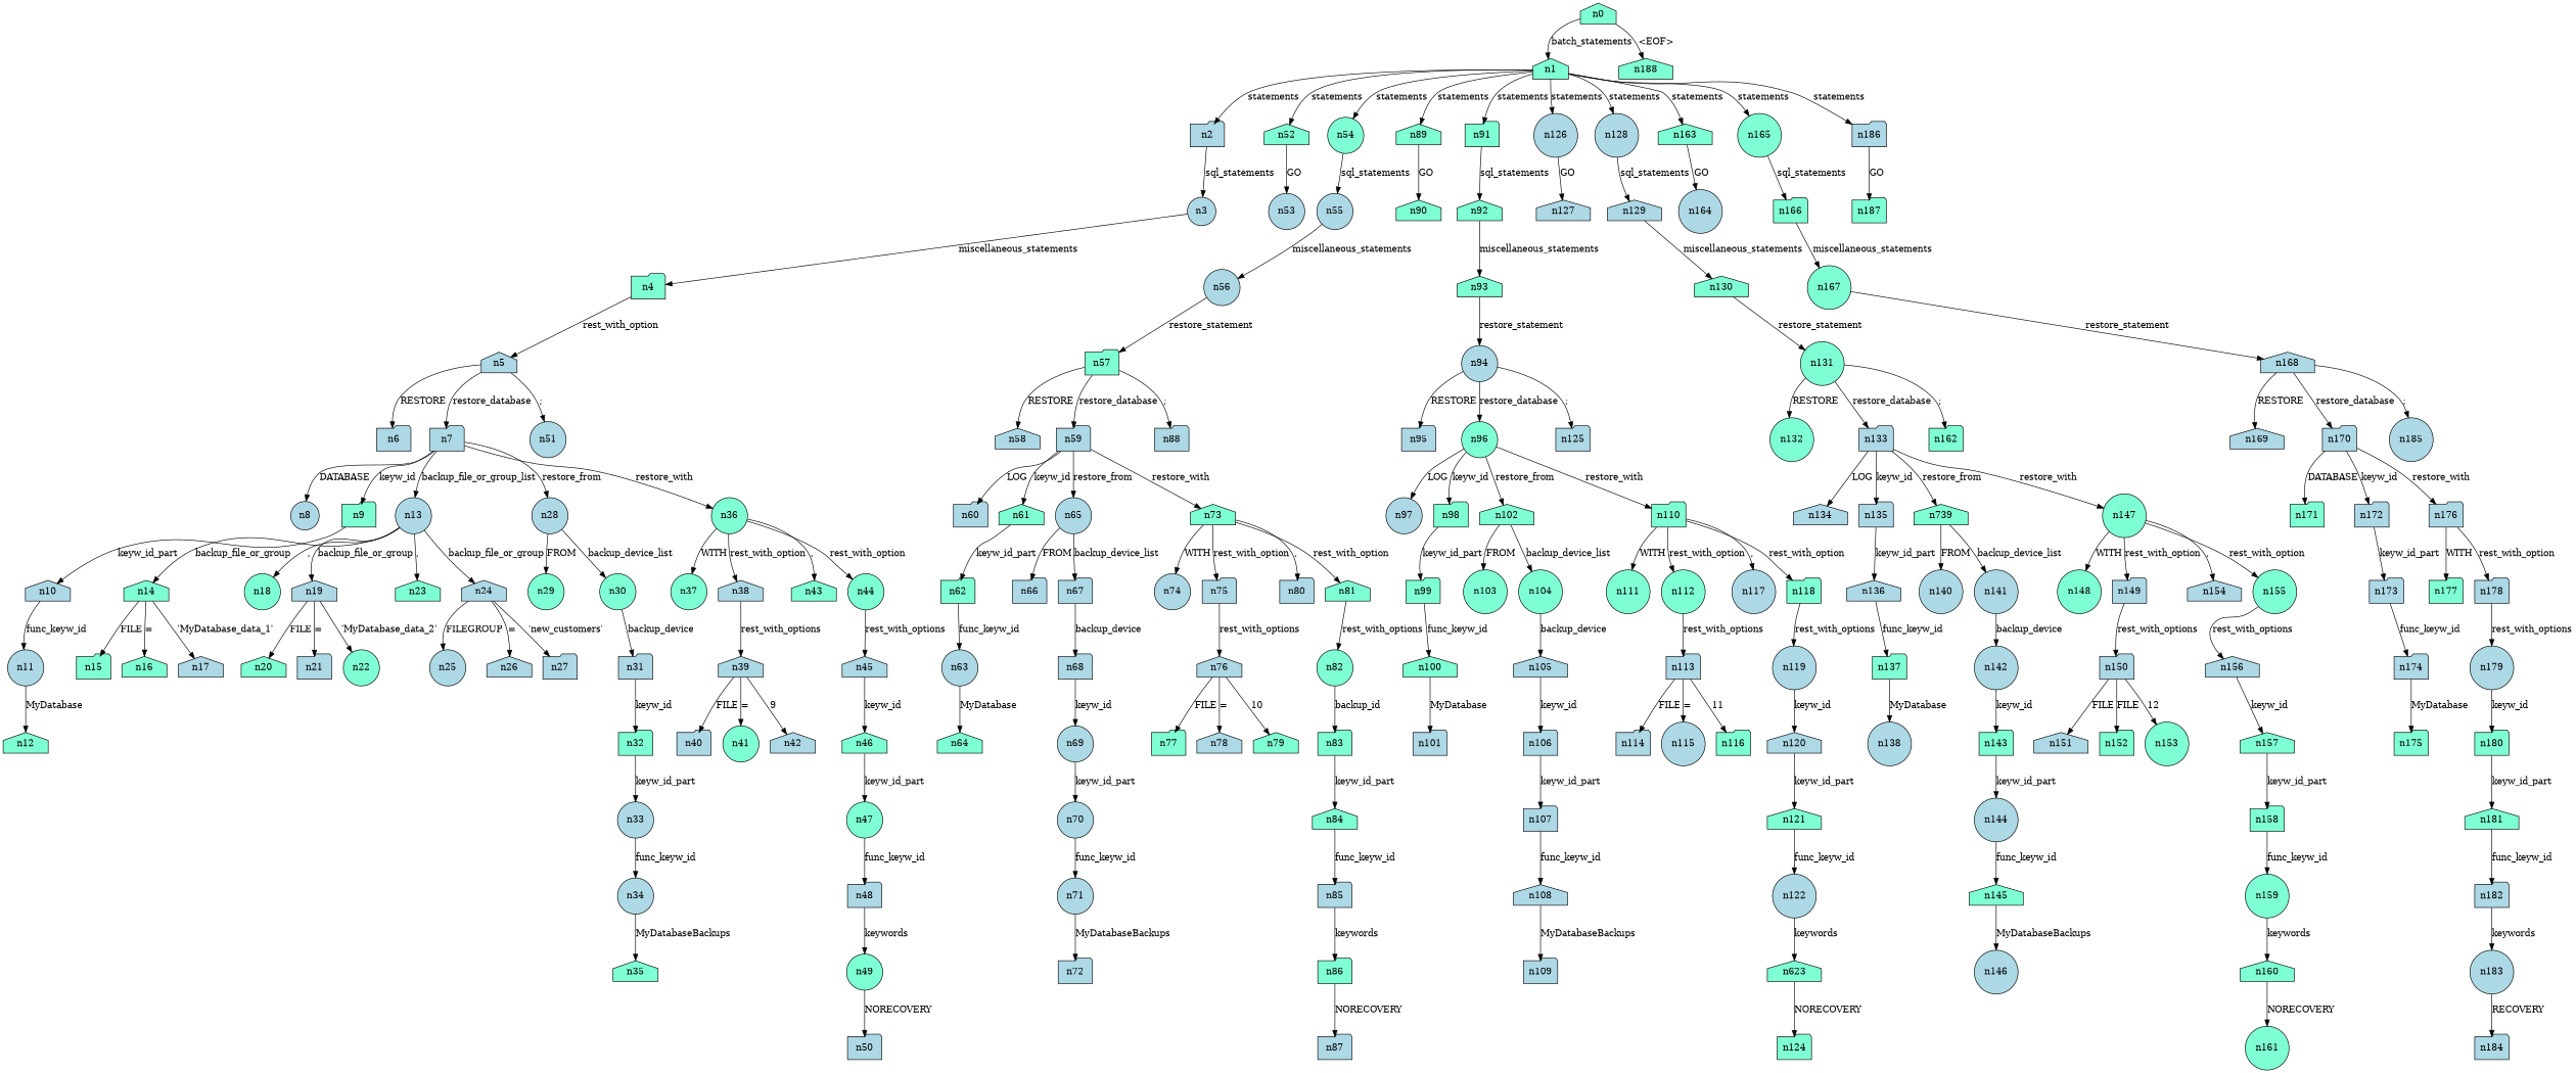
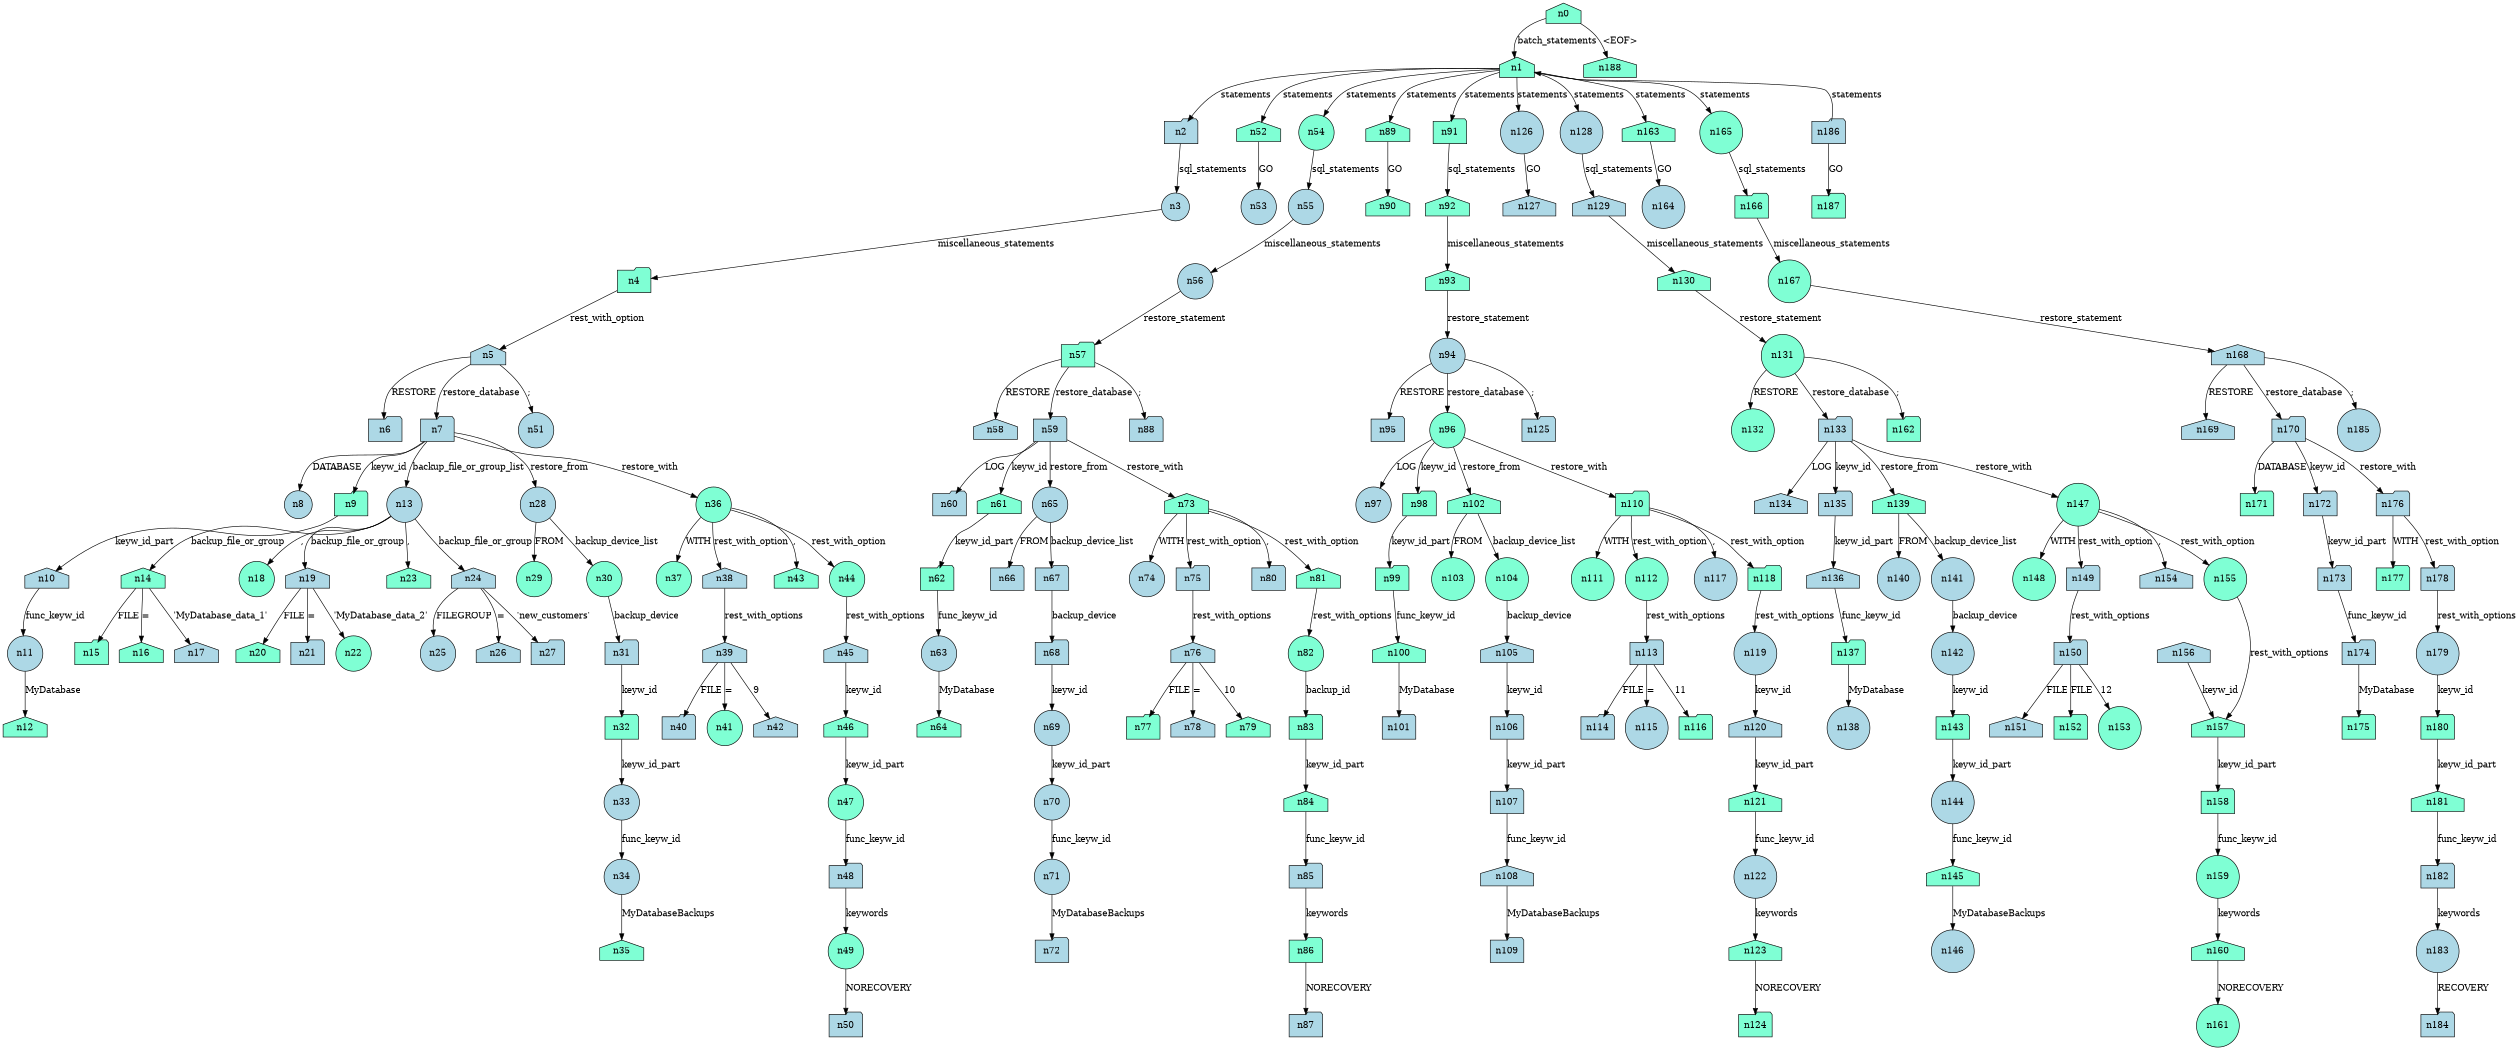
  digraph {
    node [fillcolor=lightblue shape=folder style=filled]
    n0 [fillcolor=aquamarine shape=house]
    n1 [fillcolor=aquamarine shape=house]
    n188 [fillcolor=aquamarine shape=house]
    n2
    n52 [fillcolor=aquamarine shape=house]
    n54 [fillcolor=aquamarine shape=circle]
    n89 [fillcolor=aquamarine shape=house]
    n91 [fillcolor=aquamarine]
    n126 [shape=circle]
    n128 [shape=circle]
    n163 [fillcolor=aquamarine shape=house]
    n165 [fillcolor=aquamarine shape=circle]
    n186
    n3 [shape=circle]
    n53 [shape=circle]
    n55 [shape=circle]
    n90 [fillcolor=aquamarine shape=house]
    n92 [fillcolor=aquamarine shape=house]
    n127 [shape=house]
    n129 [shape=house]
    n164 [shape=circle]
    n166 [fillcolor=aquamarine]
    n187 [fillcolor=aquamarine]
    n4 [fillcolor=aquamarine]
    n5 [shape=house]
    n6
    n7
    n51 [shape=circle]
    n8 [shape=circle]
    n9 [fillcolor=aquamarine]
    n13 [shape=circle]
    n28 [shape=circle]
    n36 [fillcolor=aquamarine shape=circle]
    n10 [shape=house]
    n14 [fillcolor=aquamarine shape=house]
    n18 [fillcolor=aquamarine shape=circle]
    n19 [shape=house]
    n23 [fillcolor=aquamarine shape=house]
    n24 [shape=house]
    n29 [fillcolor=aquamarine shape=circle]
    n30 [fillcolor=aquamarine shape=circle]
    n37 [fillcolor=aquamarine shape=circle]
    n38 [shape=house]
    n43 [fillcolor=aquamarine shape=house]
    n44 [fillcolor=aquamarine shape=circle]
    n11 [shape=circle]
    n12 [fillcolor=aquamarine shape=house]
    n15 [fillcolor=aquamarine]
    n16 [fillcolor=aquamarine shape=house]
    n17 [shape=house]
    n20 [fillcolor=aquamarine shape=house]
    n21
    n22 [fillcolor=aquamarine shape=circle]
    n25 [shape=circle]
    n26 [shape=house]
    n27
    n31
    n32 [fillcolor=aquamarine]
    n33 [shape=circle]
    n34 [shape=circle]
    n35 [fillcolor=aquamarine shape=house]
    n39 [shape=house]
    n45 [shape=house]
    n40
    n41 [fillcolor=aquamarine shape=circle]
    n42 [shape=house]
    n46 [fillcolor=aquamarine shape=house]
    n47 [fillcolor=aquamarine shape=circle]
    n48
    n49 [fillcolor=aquamarine shape=circle]
    n50
    n56 [shape=circle]
    n57 [fillcolor=aquamarine]
    n58 [shape=house]
    n59
    n88
    n60
    n61 [fillcolor=aquamarine shape=house]
    n65 [shape=circle]
    n73 [fillcolor=aquamarine shape=house]
    n62 [fillcolor=aquamarine]
    n66
    n67
    n74 [shape=circle]
    n75
    n80
    n81 [fillcolor=aquamarine shape=house]
    n63 [shape=circle]
    n64 [fillcolor=aquamarine shape=house]
    n68
    n69 [shape=circle]
    n70 [shape=circle]
    n71 [shape=circle]
    n72
    n76 [shape=house]
    n82 [fillcolor=aquamarine shape=circle]
    n77 [fillcolor=aquamarine]
    n78 [shape=house]
    n79 [fillcolor=aquamarine shape=house]
    n83 [fillcolor=aquamarine]
    n84 [fillcolor=aquamarine shape=house]
    n85
    n86 [fillcolor=aquamarine]
    n87
    n93 [fillcolor=aquamarine shape=house]
    n94 [shape=circle]
    n95
    n96 [fillcolor=aquamarine shape=circle]
    n125
    n97 [shape=circle]
    n98 [fillcolor=aquamarine]
    n102 [fillcolor=aquamarine shape=house]
    n110 [fillcolor=aquamarine]
    n99 [fillcolor=aquamarine]
    n103 [fillcolor=aquamarine shape=circle]
    n104 [fillcolor=aquamarine shape=circle]
    n111 [fillcolor=aquamarine shape=circle]
    n112 [fillcolor=aquamarine shape=circle]
    n117 [shape=circle]
    n118 [fillcolor=aquamarine]
    n100 [fillcolor=aquamarine shape=house]
    n101
    n105 [shape=house]
    n106
    n107
    n108 [shape=house]
    n109
    n113
    n119 [shape=circle]
    n114
    n115 [shape=circle]
    n116 [fillcolor=aquamarine]
    n120 [shape=house]
    n121 [fillcolor=aquamarine shape=house]
    n122 [shape=circle]
-   n123 [fillcolor=aquamarine shape=house label=n623]
+   n123 [fillcolor=aquamarine shape=house]
    n124 [fillcolor=aquamarine]
    n130 [fillcolor=aquamarine shape=house]
    n131 [fillcolor=aquamarine shape=circle]
    n132 [fillcolor=aquamarine shape=circle]
    n133
    n162 [fillcolor=aquamarine]
    n134 [shape=house]
    n135
-   n139 [fillcolor=aquamarine shape=house label=n739]
+   n139 [fillcolor=aquamarine shape=house]
    n147 [fillcolor=aquamarine shape=circle]
    n136 [shape=house]
    n140 [shape=circle]
    n141 [shape=circle]
    n148 [fillcolor=aquamarine shape=circle]
    n149
    n154 [shape=house]
    n155 [fillcolor=aquamarine shape=circle]
    n137 [fillcolor=aquamarine]
    n138 [shape=circle]
    n142 [shape=circle]
    n143 [fillcolor=aquamarine]
    n144 [shape=circle]
    n145 [fillcolor=aquamarine shape=house]
    n146 [shape=circle]
    n150
    n156 [shape=house]
    n151 [shape=house]
    n152 [fillcolor=aquamarine]
    n153 [fillcolor=aquamarine shape=circle]
    n157 [fillcolor=aquamarine shape=house]
    n158 [fillcolor=aquamarine]
    n159 [fillcolor=aquamarine shape=circle]
    n160 [fillcolor=aquamarine shape=house]
    n161 [fillcolor=aquamarine shape=circle]
    n167 [fillcolor=aquamarine shape=circle]
    n168 [shape=house]
    n169 [shape=house]
    n170
    n185 [shape=circle]
    n171 [fillcolor=aquamarine]
    n172
    n176
    n173
    n177 [fillcolor=aquamarine]
    n178
    n174
    n175 [fillcolor=aquamarine]
    n179 [shape=circle]
    n180 [fillcolor=aquamarine]
    n181 [fillcolor=aquamarine shape=house]
    n182
    n183 [shape=circle]
    n184
    n0 -> n1 [label=batch_statements]
    n0 -> n188 [label="<EOF>"]
    n1 -> n2 [label=statements]
    n1 -> n52 [label=statements]
    n1 -> n54 [label=statements]
    n1 -> n89 [label=statements]
    n1 -> n91 [label=statements]
    n1 -> n126 [label=statements]
    n1 -> n128 [label=statements]
    n1 -> n163 [label=statements]
    n1 -> n165 [label=statements]
-   n1 -> n186 [label=statements]
+   n186 -> n1 [label=statements]
    n2 -> n3 [label=sql_statements]
    n52 -> n53 [label=GO]
    n54 -> n55 [label=sql_statements]
    n89 -> n90 [label=GO]
    n91 -> n92 [label=sql_statements]
    n126 -> n127 [label=GO]
    n128 -> n129 [label=sql_statements]
    n163 -> n164 [label=GO]
    n165 -> n166 [label=sql_statements]
    n186 -> n187 [label=GO]
    n3 -> n4 [label=miscellaneous_statements]
    n55 -> n56 [label=miscellaneous_statements]
    n92 -> n93 [label=miscellaneous_statements]
    n129 -> n130 [label=miscellaneous_statements]
    n166 -> n167 [label=miscellaneous_statements]
    n4 -> n5 [label=rest_with_option]
    n5 -> n6 [label=RESTORE]
    n5 -> n7 [label=restore_database]
    n5 -> n51 [label=";"]
    n7 -> n8 [label=DATABASE]
    n7 -> n9 [label=keyw_id]
    n7 -> n13 [label=backup_file_or_group_list]
    n7 -> n28 [label=restore_from]
    n7 -> n36 [label=restore_with]
    n9 -> n10 [label=keyw_id_part]
    n13 -> n14 [label=backup_file_or_group]
    n13 -> n18 [label=","]
    n13 -> n19 [label=backup_file_or_group]
    n13 -> n23 [label=","]
    n13 -> n24 [label=backup_file_or_group]
    n28 -> n29 [label=FROM]
    n28 -> n30 [label=backup_device_list]
    n36 -> n37 [label=WITH]
    n36 -> n38 [label=rest_with_option]
    n36 -> n43 [label=","]
    n36 -> n44 [label=rest_with_option]
    n10 -> n11 [label=func_keyw_id]
    n14 -> n15 [label=FILE]
    n14 -> n16 [label="="]
    n14 -> n17 [label="'MyDatabase_data_1'"]
    n19 -> n20 [label=FILE]
    n19 -> n21 [label="="]
    n19 -> n22 [label="'MyDatabase_data_2'"]
    n24 -> n25 [label=FILEGROUP]
    n24 -> n26 [label="="]
    n24 -> n27 [label="'new_customers'"]
    n30 -> n31 [label=backup_device]
    n38 -> n39 [label=rest_with_options]
    n44 -> n45 [label=rest_with_options]
    n11 -> n12 [label=MyDatabase]
    n31 -> n32 [label=keyw_id]
    n32 -> n33 [label=keyw_id_part]
    n33 -> n34 [label=func_keyw_id]
    n34 -> n35 [label=MyDatabaseBackups]
    n39 -> n40 [label=FILE]
    n39 -> n41 [label="="]
    n39 -> n42 [label=9]
    n45 -> n46 [label=keyw_id]
    n46 -> n47 [label=keyw_id_part]
    n47 -> n48 [label=func_keyw_id]
    n48 -> n49 [label=keywords]
    n49 -> n50 [label=NORECOVERY]
    n56 -> n57 [label=restore_statement]
    n57 -> n58 [label=RESTORE]
    n57 -> n59 [label=restore_database]
    n57 -> n88 [label=";"]
    n59 -> n60 [label=LOG]
    n59 -> n61 [label=keyw_id]
    n59 -> n65 [label=restore_from]
    n59 -> n73 [label=restore_with]
    n61 -> n62 [label=keyw_id_part]
    n65 -> n66 [label=FROM]
    n65 -> n67 [label=backup_device_list]
    n73 -> n74 [label=WITH]
    n73 -> n75 [label=rest_with_option]
    n73 -> n80 [label=","]
    n73 -> n81 [label=rest_with_option]
    n62 -> n63 [label=func_keyw_id]
    n67 -> n68 [label=backup_device]
    n75 -> n76 [label=rest_with_options]
    n81 -> n82 [label=rest_with_options]
    n63 -> n64 [label=MyDatabase]
    n68 -> n69 [label=keyw_id]
    n69 -> n70 [label=keyw_id_part]
    n70 -> n71 [label=func_keyw_id]
    n71 -> n72 [label=MyDatabaseBackups]
    n76 -> n77 [label=FILE]
    n76 -> n78 [label="="]
    n76 -> n79 [label=10]
    n82 -> n83 [label=backup_id]
    n83 -> n84 [label=keyw_id_part]
    n84 -> n85 [label=func_keyw_id]
    n85 -> n86 [label=keywords]
    n86 -> n87 [label=NORECOVERY]
    n93 -> n94 [label=restore_statement]
    n94 -> n95 [label=RESTORE]
    n94 -> n96 [label=restore_database]
    n94 -> n125 [label=";"]
    n96 -> n97 [label=LOG]
    n96 -> n98 [label=keyw_id]
    n96 -> n102 [label=restore_from]
    n96 -> n110 [label=restore_with]
    n98 -> n99 [label=keyw_id_part]
    n102 -> n103 [label=FROM]
    n102 -> n104 [label=backup_device_list]
    n110 -> n111 [label=WITH]
    n110 -> n112 [label=rest_with_option]
    n110 -> n117 [label=","]
    n110 -> n118 [label=rest_with_option]
    n99 -> n100 [label=func_keyw_id]
    n104 -> n105 [label=backup_device]
    n112 -> n113 [label=rest_with_options]
    n118 -> n119 [label=rest_with_options]
    n100 -> n101 [label=MyDatabase]
    n105 -> n106 [label=keyw_id]
    n106 -> n107 [label=keyw_id_part]
    n107 -> n108 [label=func_keyw_id]
    n108 -> n109 [label=MyDatabaseBackups]
    n113 -> n114 [label=FILE]
    n113 -> n115 [label="="]
    n113 -> n116 [label=11]
    n119 -> n120 [label=keyw_id]
    n120 -> n121 [label=keyw_id_part]
    n121 -> n122 [label=func_keyw_id]
    n122 -> n123 [label=keywords]
    n123 -> n124 [label=NORECOVERY]
    n130 -> n131 [label=restore_statement]
    n131 -> n132 [label=RESTORE]
    n131 -> n133 [label=restore_database]
    n131 -> n162 [label=";"]
    n133 -> n134 [label=LOG]
    n133 -> n135 [label=keyw_id]
    n133 -> n139 [label=restore_from]
    n133 -> n147 [label=restore_with]
    n135 -> n136 [label=keyw_id_part]
    n139 -> n140 [label=FROM]
    n139 -> n141 [label=backup_device_list]
    n147 -> n148 [label=WITH]
    n147 -> n149 [label=rest_with_option]
    n147 -> n154 [label=","]
    n147 -> n155 [label=rest_with_option]
    n136 -> n137 [label=func_keyw_id]
    n141 -> n142 [label=backup_device]
    n149 -> n150 [label=rest_with_options]
-   n155 -> n156 [label=rest_with_options]
+   n155 -> n157 [label=rest_with_options]
    n137 -> n138 [label=MyDatabase]
    n142 -> n143 [label=keyw_id]
    n143 -> n144 [label=keyw_id_part]
    n144 -> n145 [label=func_keyw_id]
    n145 -> n146 [label=MyDatabaseBackups]
    n150 -> n151 [label=FILE]
    n150 -> n152 [label=FILE]
    n150 -> n153 [label=12]
    n156 -> n157 [label=keyw_id]
    n157 -> n158 [label=keyw_id_part]
    n158 -> n159 [label=func_keyw_id]
    n159 -> n160 [label=keywords]
    n160 -> n161 [label=NORECOVERY]
    n167 -> n168 [label=restore_statement]
    n168 -> n169 [label=RESTORE]
    n168 -> n170 [label=restore_database]
    n168 -> n185 [label=";"]
    n170 -> n171 [label=DATABASE]
    n170 -> n172 [label=keyw_id]
    n170 -> n176 [label=restore_with]
    n172 -> n173 [label=keyw_id_part]
    n176 -> n177 [label=WITH]
    n176 -> n178 [label=rest_with_option]
    n173 -> n174 [label=func_keyw_id]
    n178 -> n179 [label=rest_with_options]
    n174 -> n175 [label=MyDatabase]
    n179 -> n180 [label=keyw_id]
    n180 -> n181 [label=keyw_id_part]
    n181 -> n182 [label=func_keyw_id]
    n182 -> n183 [label=keywords]
    n183 -> n184 [label=RECOVERY]
  }
